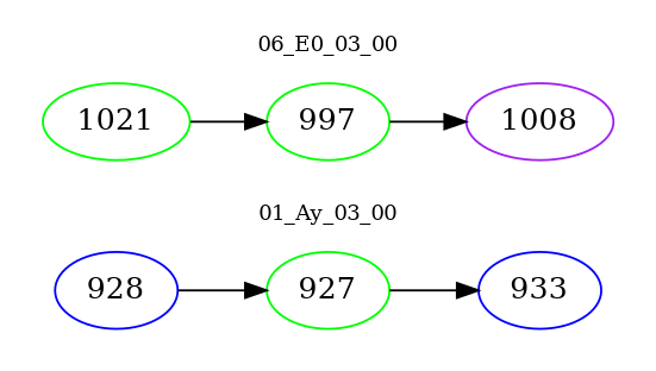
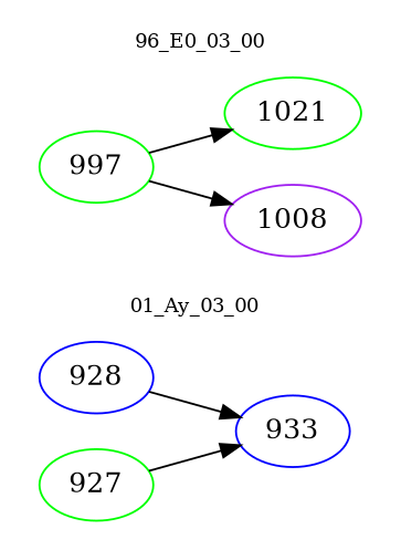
  digraph {
    rankdir=LR
    node [color=green]
    edge [color=black]
    n1 [color=blue label=928]
    n2 [label=927]
    n3 [color=blue label=933]
    n4 [color=purple label=1008]
    n5 [label=997]
    n6 [label=1021]
    subgraph cluster_1 {
      color=white
      fontsize=10
      label="01_Ay_03_00"
      n1
      n2
      n3
    }
    subgraph cluster_2 {
      color=white
      fontsize=10
-     label="06_E0_03_00"
+     label="96_E0_03_00"
      n4
      n5
      n6
    }
-   n1 -> n2
+   n1 -> n3
    n2 -> n3
    n5 -> n4
-   n6 -> n5
+   n5 -> n6
  }
